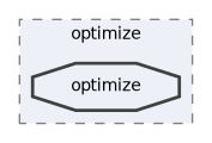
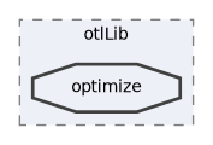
  digraph {
    compound=true
    n1 [color=grey25 fillcolor="#edf0f7" fontname=Helvetica fontsize=10 height=0.2 label=optimize shape=octagon style="filled,bold" width=0.4]
    subgraph cluster_1 {
      bgcolor="#edf0f7"
      fontname=Helvetica
      fontsize=10
-     label=optimize
+     label=otlLib
      pencolor=grey50
      style="filled,dashed"
      n1
    }
  }
